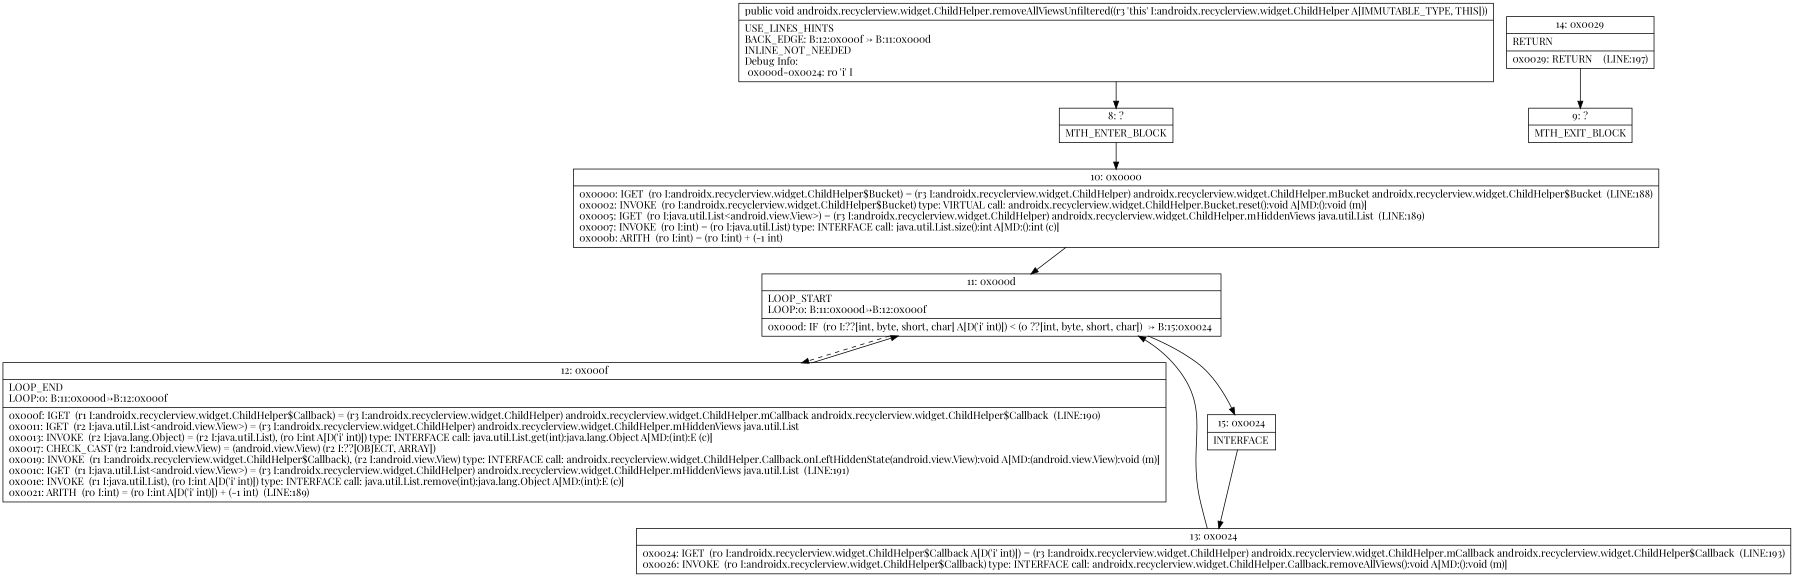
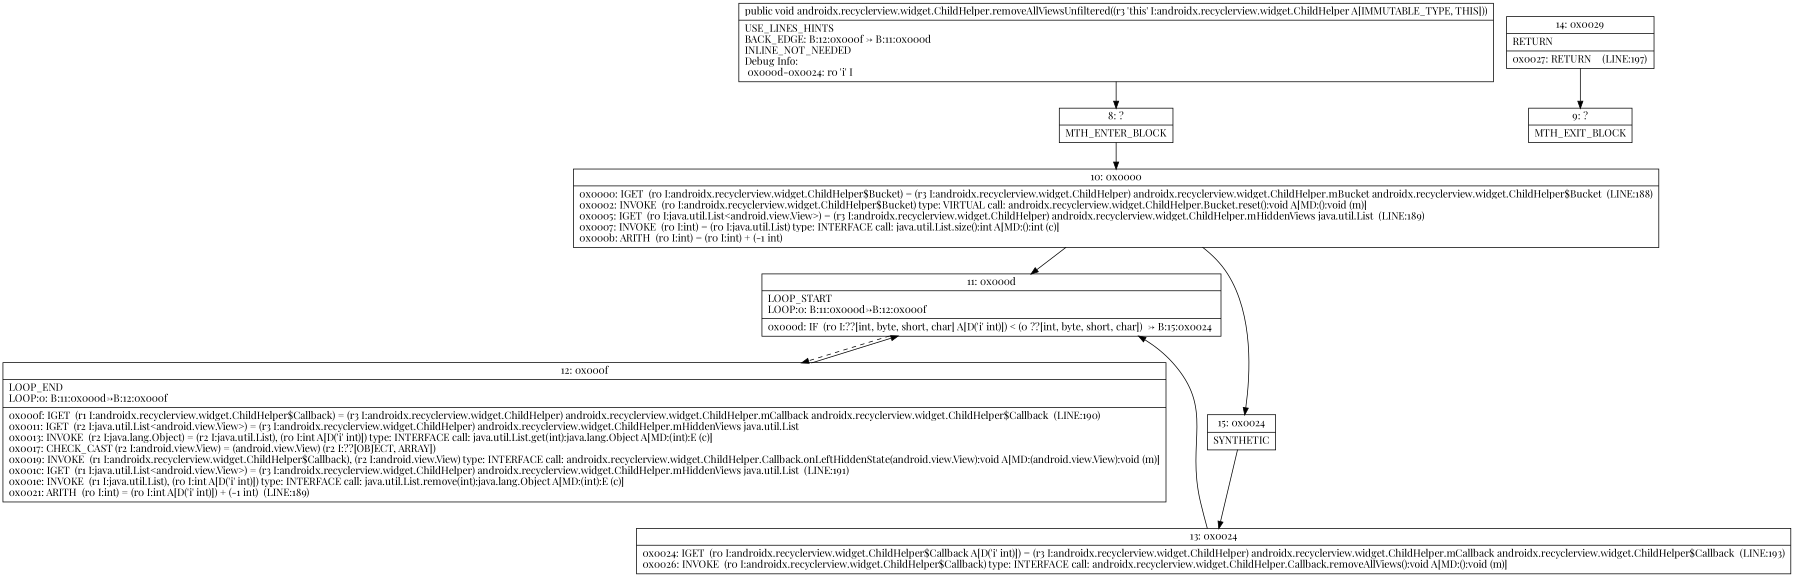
  digraph {
    fontname="Playfair Display"
    node [fontname="Playfair Display" shape=record]
    edge [fontname="Playfair Display"]
    n1 [label="{8\:\ ?|MTH_ENTER_BLOCK\l}"]
    n2 [label="{10\:\ 0x0000|0x0000: IGET  (r0 I:androidx.recyclerview.widget.ChildHelper$Bucket) = (r3 I:androidx.recyclerview.widget.ChildHelper) androidx.recyclerview.widget.ChildHelper.mBucket androidx.recyclerview.widget.ChildHelper$Bucket  (LINE:188)\l0x0002: INVOKE  (r0 I:androidx.recyclerview.widget.ChildHelper$Bucket) type: VIRTUAL call: androidx.recyclerview.widget.ChildHelper.Bucket.reset():void A[MD:():void (m)]\l0x0005: IGET  (r0 I:java.util.List\<android.view.View\>) = (r3 I:androidx.recyclerview.widget.ChildHelper) androidx.recyclerview.widget.ChildHelper.mHiddenViews java.util.List  (LINE:189)\l0x0007: INVOKE  (r0 I:int) = (r0 I:java.util.List) type: INTERFACE call: java.util.List.size():int A[MD:():int (c)]\l0x000b: ARITH  (r0 I:int) = (r0 I:int) + (\-1 int) \l}"]
    n3 [label="{11\:\ 0x000d|LOOP_START\lLOOP:0: B:11:0x000d\-\>B:12:0x000f\l|0x000d: IF  (r0 I:??[int, byte, short, char] A[D('i' int)]) \< (0 ??[int, byte, short, char])  \-\> B:15:0x0024 \l}"]
    n4 [label="{12\:\ 0x000f|LOOP_END\lLOOP:0: B:11:0x000d\-\>B:12:0x000f\l|0x000f: IGET  (r1 I:androidx.recyclerview.widget.ChildHelper$Callback) = (r3 I:androidx.recyclerview.widget.ChildHelper) androidx.recyclerview.widget.ChildHelper.mCallback androidx.recyclerview.widget.ChildHelper$Callback  (LINE:190)\l0x0011: IGET  (r2 I:java.util.List\<android.view.View\>) = (r3 I:androidx.recyclerview.widget.ChildHelper) androidx.recyclerview.widget.ChildHelper.mHiddenViews java.util.List \l0x0013: INVOKE  (r2 I:java.lang.Object) = (r2 I:java.util.List), (r0 I:int A[D('i' int)]) type: INTERFACE call: java.util.List.get(int):java.lang.Object A[MD:(int):E (c)]\l0x0017: CHECK_CAST (r2 I:android.view.View) = (android.view.View) (r2 I:??[OBJECT, ARRAY]) \l0x0019: INVOKE  (r1 I:androidx.recyclerview.widget.ChildHelper$Callback), (r2 I:android.view.View) type: INTERFACE call: androidx.recyclerview.widget.ChildHelper.Callback.onLeftHiddenState(android.view.View):void A[MD:(android.view.View):void (m)]\l0x001c: IGET  (r1 I:java.util.List\<android.view.View\>) = (r3 I:androidx.recyclerview.widget.ChildHelper) androidx.recyclerview.widget.ChildHelper.mHiddenViews java.util.List  (LINE:191)\l0x001e: INVOKE  (r1 I:java.util.List), (r0 I:int A[D('i' int)]) type: INTERFACE call: java.util.List.remove(int):java.lang.Object A[MD:(int):E (c)]\l0x0021: ARITH  (r0 I:int) = (r0 I:int A[D('i' int)]) + (\-1 int)  (LINE:189)\l}"]
-   n5 [label="{15\:\ 0x0024|INTERFACE\l}"]
+   n5 [label="{15\:\ 0x0024|SYNTHETIC\l}"]
    n6 [label="{13\:\ 0x0024|0x0024: IGET  (r0 I:androidx.recyclerview.widget.ChildHelper$Callback A[D('i' int)]) = (r3 I:androidx.recyclerview.widget.ChildHelper) androidx.recyclerview.widget.ChildHelper.mCallback androidx.recyclerview.widget.ChildHelper$Callback  (LINE:193)\l0x0026: INVOKE  (r0 I:androidx.recyclerview.widget.ChildHelper$Callback) type: INTERFACE call: androidx.recyclerview.widget.ChildHelper.Callback.removeAllViews():void A[MD:():void (m)]\l}"]
-   n7 [label="{14\:\ 0x0029|RETURN\l|0x0029: RETURN    (LINE:197)\l}"]
+   n7 [label="{14\:\ 0x0029|RETURN\l|0x0027: RETURN    (LINE:197)\l}"]
    n8 [label="{9\:\ ?|MTH_EXIT_BLOCK\l}"]
    n9 [label="{public void androidx.recyclerview.widget.ChildHelper.removeAllViewsUnfiltered((r3 'this' I:androidx.recyclerview.widget.ChildHelper A[IMMUTABLE_TYPE, THIS]))  | USE_LINES_HINTS\lBACK_EDGE: B:12:0x000f \-\> B:11:0x000d\lINLINE_NOT_NEEDED\lDebug Info:\l  0x000d\-0x0024: r0 'i' I\l}"]
    n1 -> n2
    n2 -> n3
    n3 -> n4 [style=dashed]
-   n3 -> n5
+   n2 -> n5
    n4 -> n3
    n5 -> n6
    n6 -> n3
    n7 -> n8
    n9 -> n1
  }
